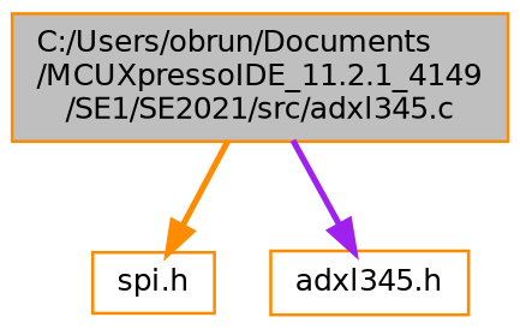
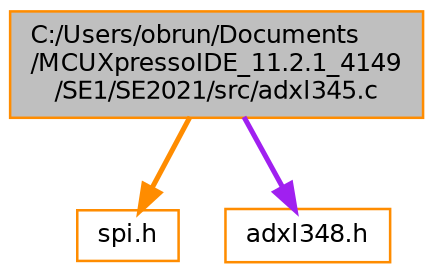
  digraph {
    node [color=darkorange fillcolor=white fontname=Helvetica fontsize=10 shape=record style=filled]
    edge [fontname=Helvetica fontsize=10 labelfontname=Helvetica labelfontsize=10 style=bold arrowhead=normal]
    n1 [fillcolor=grey75 fontcolor=black height=0.2 label="C:/Users/obrun/Documents\l/MCUXpressoIDE_11.2.1_4149\l/SE1/SE2021/src/adxl345.c" width=0.4]
    n2 [height=0.2 label="spi.h" width=0.4]
-   n3 [height=0.2 label="adxl345.h" width=0.4]
+   n3 [height=0.2 label="adxl348.h" width=0.4]
    n1 -> n2 [color=darkorange]
    n1 -> n3 [color=purple]
  }
